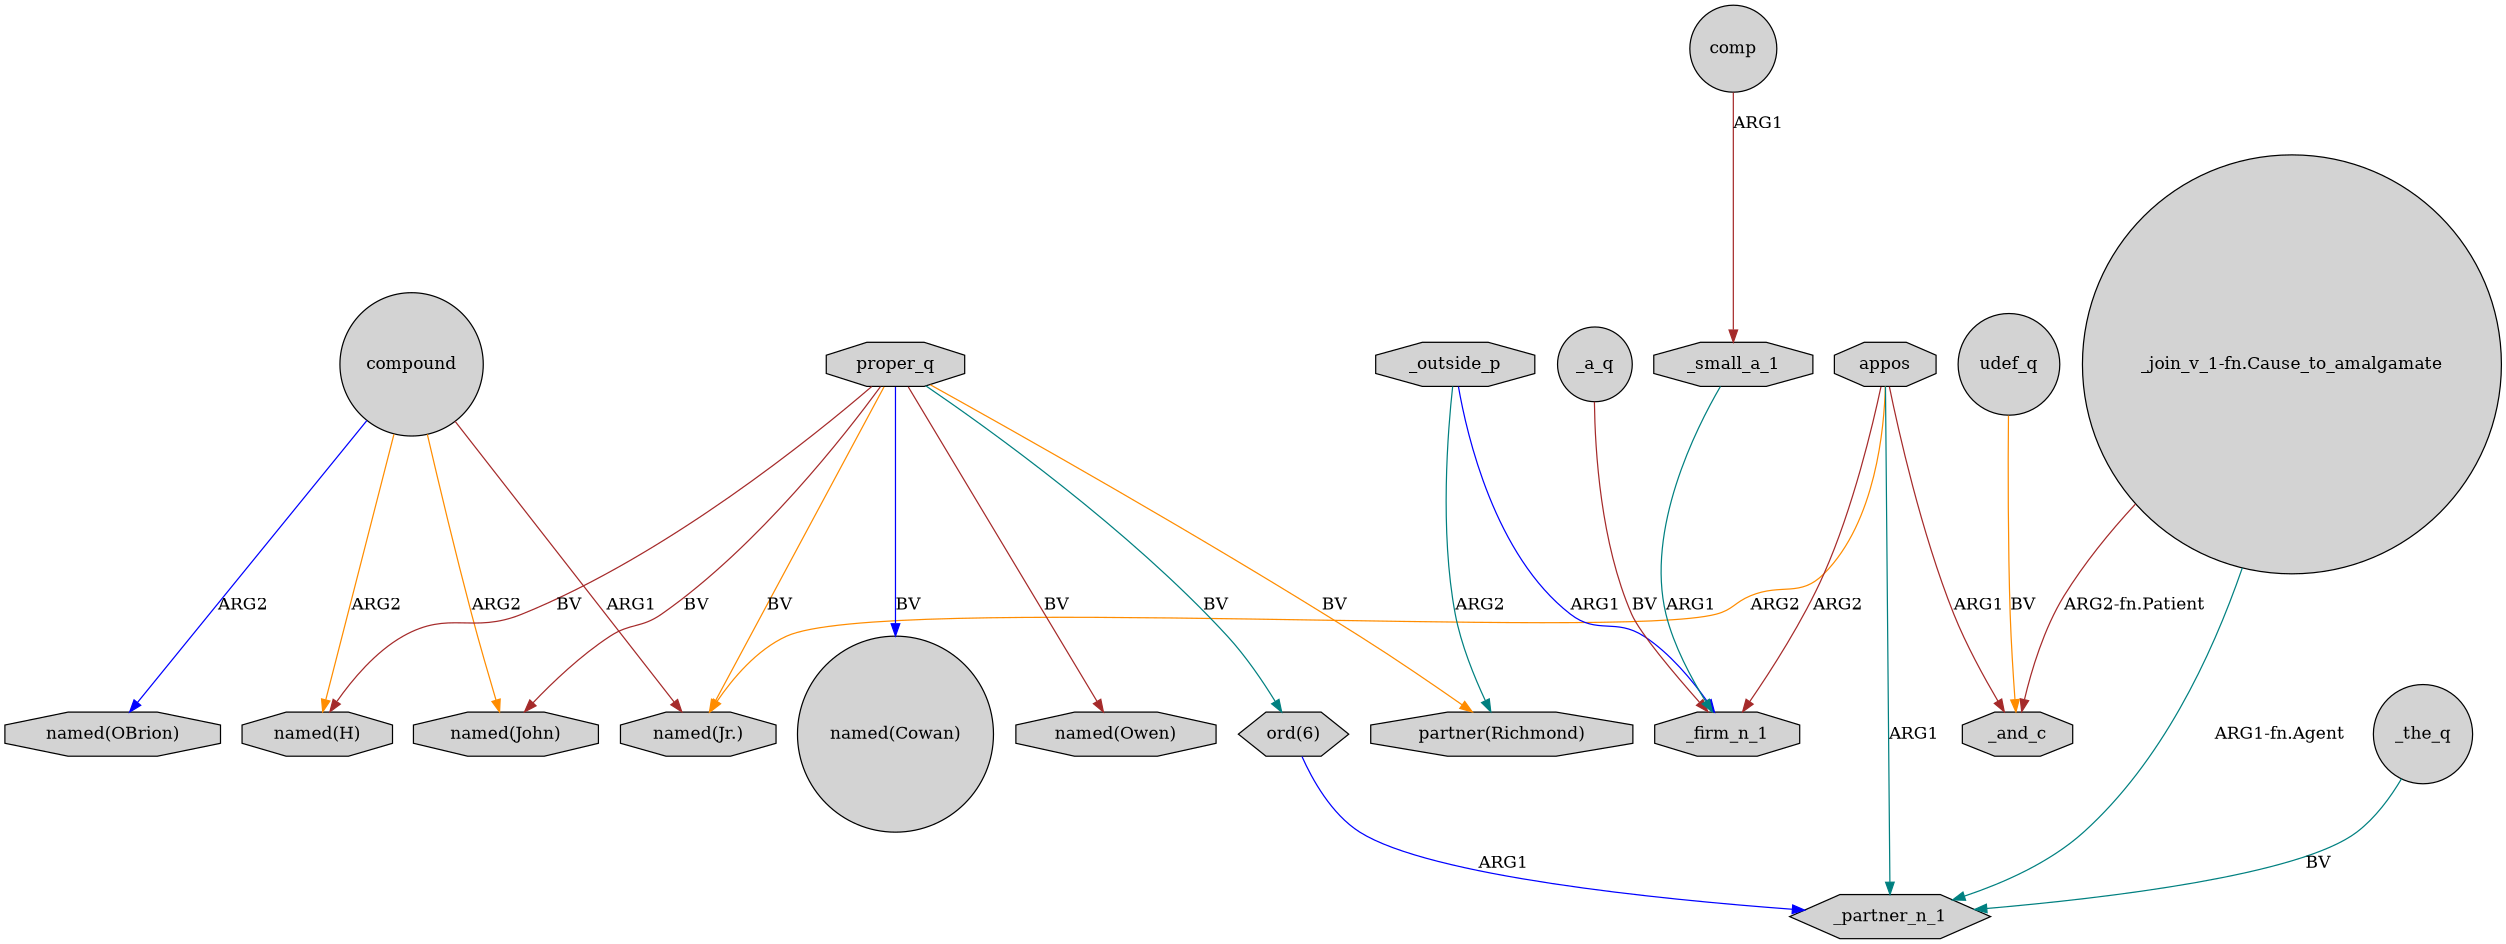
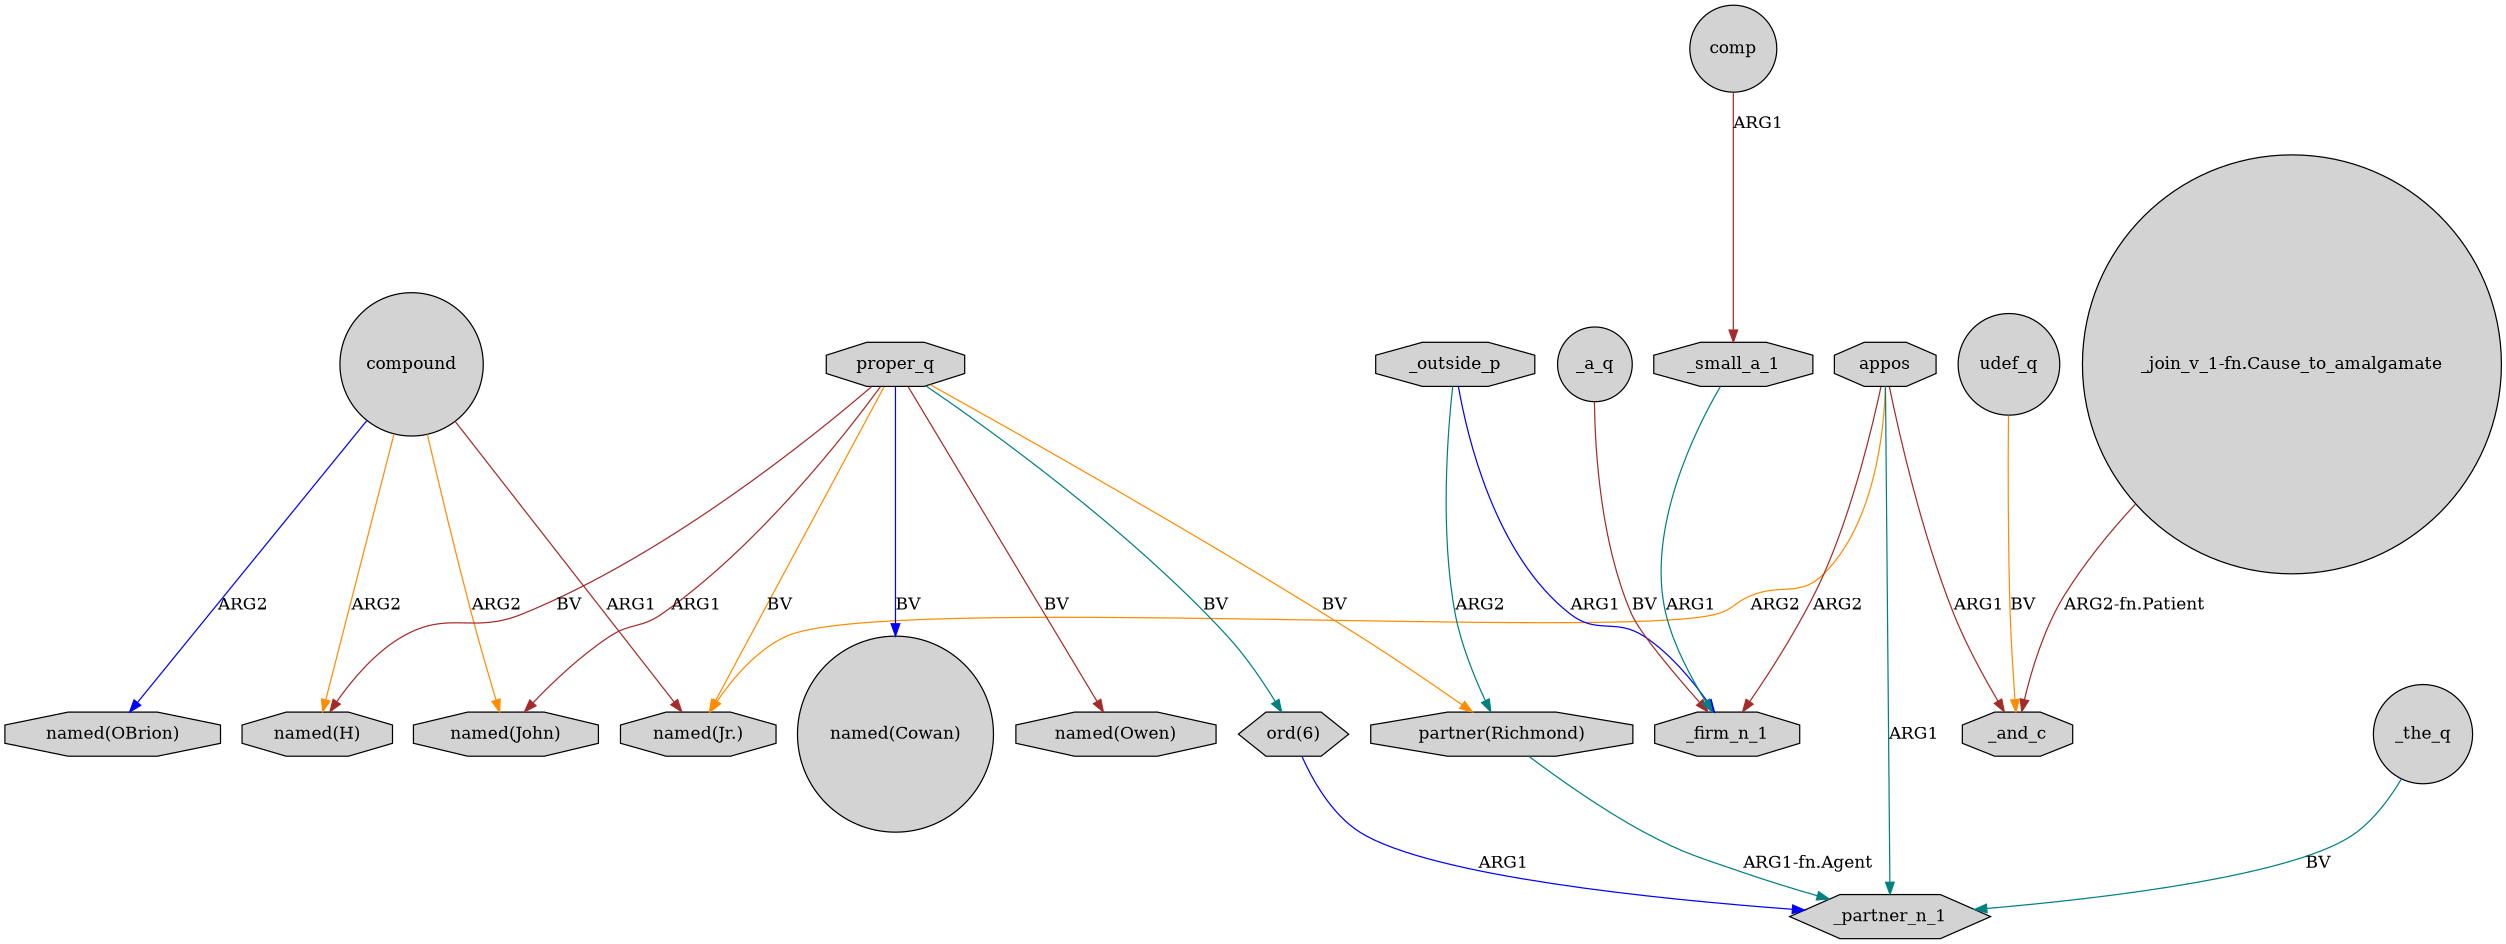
  digraph {
    node [shape=octagon style=filled]
    edge [color=brown]
    compound [shape=circle]
    "named(John)"
    "named(Jr.)"
    "named(H)"
    "named(OBrion)"
    appos
    _partner_n_1 [shape=hexagon]
    _firm_n_1
    _and_c
    proper_q
    n11 [label="partner(Richmond)"]
    "named(Cowan)" [shape=circle]
    "named(Owen)"
    "ord(6)" [shape=hexagon]
    _outside_p
    _a_q [shape=circle]
    "_join_v_1-fn.Cause_to_amalgamate" [shape=circle]
    _small_a_1
    comp [shape=circle]
    _the_q [shape=circle]
    udef_q [shape=circle]
    compound -> "named(John)" [color=darkorange label=ARG2]
    compound -> "named(Jr.)" [label=ARG1]
    compound -> "named(H)" [color=darkorange label=ARG2]
    compound -> "named(OBrion)" [color=blue label=ARG2]
    appos -> "named(Jr.)" [color=darkorange label=ARG2]
    appos -> _partner_n_1 [color=teal label=ARG1]
    appos -> _firm_n_1 [label=ARG2]
    appos -> _and_c [label=ARG1]
-   proper_q -> "named(John)" [label=BV]
+   proper_q -> "named(John)" [label=ARG1]
    proper_q -> "named(Jr.)" [color=darkorange label=BV]
    proper_q -> "named(H)" [label=BV]
    proper_q -> n11 [color=darkorange label=BV]
    proper_q -> "named(Cowan)" [color=blue label=BV]
    proper_q -> "named(Owen)" [label=BV]
    proper_q -> "ord(6)" [color=teal label=BV]
    "ord(6)" -> _partner_n_1 [color=blue label=ARG1]
    _outside_p -> _firm_n_1 [color=blue label=ARG1]
    _outside_p -> n11 [color=teal label=ARG2]
    _a_q -> _firm_n_1 [label=BV]
-   "_join_v_1-fn.Cause_to_amalgamate" -> _partner_n_1 [color=teal label="ARG1-fn.Agent"]
+   n11 -> _partner_n_1 [color=teal label="ARG1-fn.Agent"]
    "_join_v_1-fn.Cause_to_amalgamate" -> _and_c [label="ARG2-fn.Patient"]
    _small_a_1 -> _firm_n_1 [color=teal label=ARG1]
    comp -> _small_a_1 [label=ARG1]
    _the_q -> _partner_n_1 [color=teal label=BV]
    udef_q -> _and_c [color=darkorange label=BV]
  }
